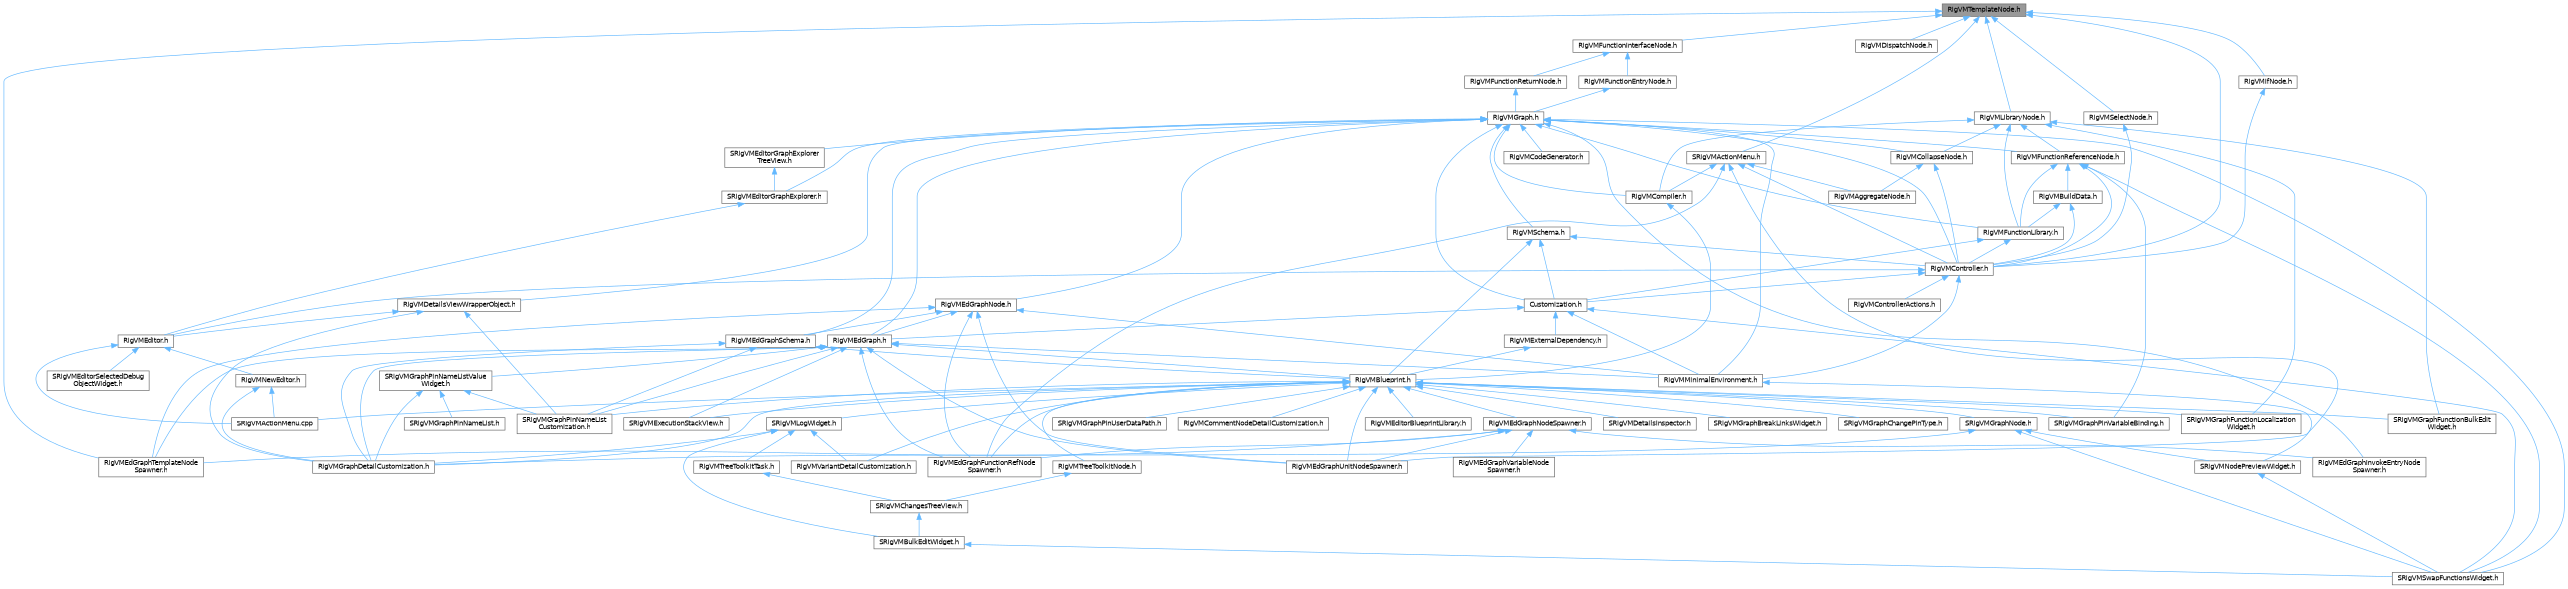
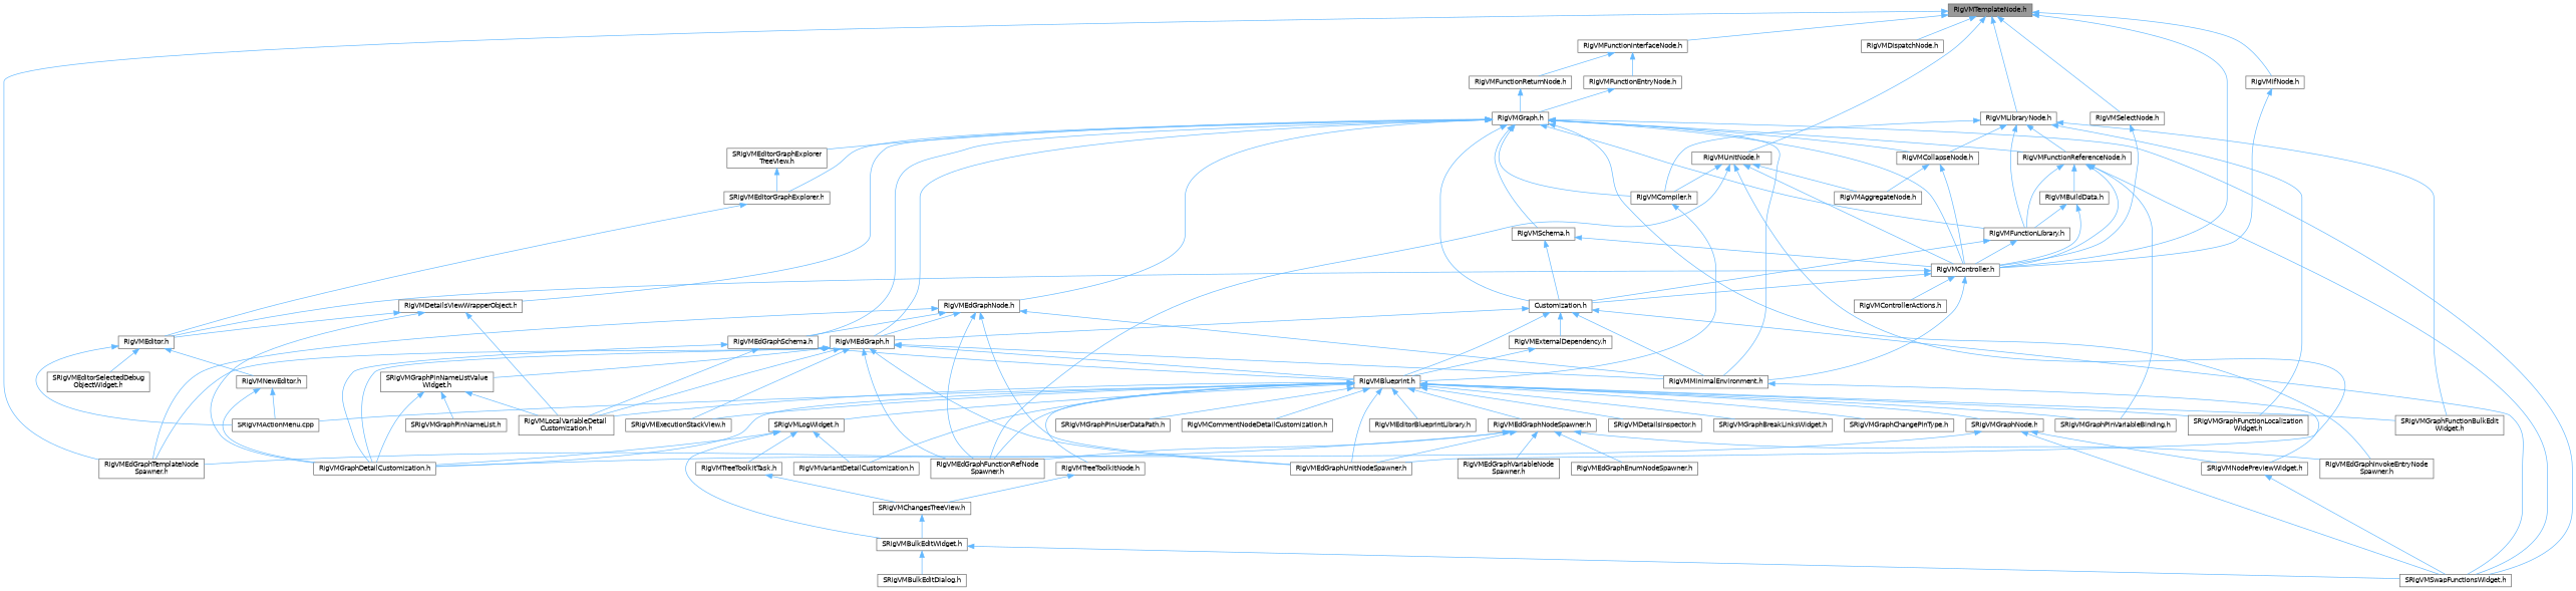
  digraph {
    node [color=grey40 fillcolor=white fontname=Helvetica fontsize=10 shape=box style=filled]
    edge [color=steelblue1 dir=back fontname=Helvetica fontsize=10 labelfontname=Helvetica labelfontsize=10 style=solid]
    n1 [color=gray40 fillcolor=grey60 fontcolor=black height=0.2 label="RigVMTemplateNode.h" width=0.4]
    n2 [height=0.2 label="RigVMController.h" width=0.4]
    n3 [height=0.2 label="RigVMEdGraphTemplateNode\lSpawner.h" width=0.4]
    n4 [height=0.2 label="RigVMDispatchNode.h" width=0.4]
    n5 [height=0.2 label="RigVMFunctionInterfaceNode.h" width=0.4]
    n6 [height=0.2 label="RigVMIfNode.h" width=0.4]
    n7 [height=0.2 label="RigVMLibraryNode.h" width=0.4]
    n8 [height=0.2 label="RigVMSelectNode.h" width=0.4]
-   n9 [height=0.2 label="SRigVMActionMenu.h" width=0.4]
+   n9 [height=0.2 label="RigVMUnitNode.h" width=0.4]
    n10 [height=0.2 label="Customization.h" width=0.4]
    n11 [height=0.2 label="RigVMMinimalEnvironment.h" width=0.4]
    n12 [height=0.2 label="RigVMControllerActions.h" width=0.4]
    n13 [height=0.2 label="RigVMEditor.h" width=0.4]
    n14 [height=0.2 label="RigVMFunctionEntryNode.h" width=0.4]
    n15 [height=0.2 label="RigVMFunctionReturnNode.h" width=0.4]
    n16 [height=0.2 label="SRigVMGraphFunctionBulkEdit\lWidget.h" width=0.4]
    n17 [height=0.2 label="SRigVMGraphFunctionLocalization\lWidget.h" width=0.4]
    n18 [height=0.2 label="RigVMCollapseNode.h" width=0.4]
    n19 [height=0.2 label="RigVMCompiler.h" width=0.4]
    n20 [height=0.2 label="RigVMFunctionLibrary.h" width=0.4]
    n21 [height=0.2 label="RigVMFunctionReferenceNode.h" width=0.4]
    n22 [height=0.2 label="RigVMEdGraphFunctionRefNode\lSpawner.h" width=0.4]
    n23 [height=0.2 label="RigVMEdGraphUnitNodeSpawner.h" width=0.4]
    n24 [height=0.2 label="RigVMAggregateNode.h" width=0.4]
    n25 [height=0.2 label="RigVMBlueprint.h" width=0.4]
    n26 [height=0.2 label="SRigVMSwapFunctionsWidget.h" width=0.4]
    n27 [height=0.2 label="RigVMEdGraph.h" width=0.4]
    n28 [height=0.2 label="RigVMExternalDependency.h" width=0.4]
    n29 [height=0.2 label="SRigVMNodePreviewWidget.h" width=0.4]
    n30 [height=0.2 label="SRigVMActionMenu.cpp" width=0.4]
    n31 [height=0.2 label="RigVMNewEditor.h" width=0.4]
    n32 [height=0.2 label="SRigVMEditorSelectedDebug\lObjectWidget.h" width=0.4]
    n33 [height=0.2 label="RigVMCommentNodeDetailCustomization.h" width=0.4]
    n34 [height=0.2 label="RigVMEdGraphNodeSpawner.h" width=0.4]
    n35 [height=0.2 label="RigVMEditorBlueprintLibrary.h" width=0.4]
    n36 [height=0.2 label="RigVMGraphDetailCustomization.h" width=0.4]
-   n37 [height=0.2 label="SRigVMGraphPinNameList\lCustomization.h" width=0.4]
+   n37 [height=0.2 label="RigVMLocalVariableDetail\lCustomization.h" width=0.4]
    n38 [height=0.2 label="RigVMTreeToolkitNode.h" width=0.4]
    n39 [height=0.2 label="RigVMVariantDetailCustomization.h" width=0.4]
    n40 [height=0.2 label="SRigVMDetailsInspector.h" width=0.4]
    n41 [height=0.2 label="SRigVMExecutionStackView.h" width=0.4]
    n42 [height=0.2 label="SRigVMGraphBreakLinksWidget.h" width=0.4]
    n43 [height=0.2 label="SRigVMGraphChangePinType.h" width=0.4]
    n44 [height=0.2 label="SRigVMGraphNode.h" width=0.4]
    n45 [height=0.2 label="SRigVMGraphPinUserDataPath.h" width=0.4]
    n46 [height=0.2 label="SRigVMGraphPinVariableBinding.h" width=0.4]
    n47 [height=0.2 label="SRigVMLogWidget.h" width=0.4]
    n48 [height=0.2 label="SRigVMGraphPinNameListValue\lWidget.h" width=0.4]
+   n49 [height=0.2 label="RigVMEdGraphEnumNodeSpawner.h" width=0.4]
    n50 [height=0.2 label="RigVMEdGraphInvokeEntryNode\lSpawner.h" width=0.4]
    n51 [height=0.2 label="RigVMEdGraphVariableNode\lSpawner.h" width=0.4]
    n52 [height=0.2 label="SRigVMChangesTreeView.h" width=0.4]
    n53 [height=0.2 label="SRigVMBulkEditWidget.h" width=0.4]
    n54 [height=0.2 label="RigVMTreeToolkitTask.h" width=0.4]
+   n55 [height=0.2 label="SRigVMBulkEditDialog.h" width=0.4]
    n56 [height=0.2 label="SRigVMGraphPinNameList.h" width=0.4]
    n57 [height=0.2 label="RigVMGraph.h" width=0.4]
-   n58 [height=0.2 label="RigVMCodeGenerator.h" width=0.4]
    n59 [height=0.2 label="RigVMDetailsViewWrapperObject.h" width=0.4]
    n60 [height=0.2 label="RigVMEdGraphNode.h" width=0.4]
    n61 [height=0.2 label="RigVMEdGraphSchema.h" width=0.4]
    n62 [height=0.2 label="RigVMSchema.h" width=0.4]
    n63 [height=0.2 label="SRigVMEditorGraphExplorer.h" width=0.4]
    n64 [height=0.2 label="SRigVMEditorGraphExplorer\lTreeView.h" width=0.4]
    n65 [height=0.2 label="RigVMBuildData.h" width=0.4]
    n1 -> n2
    n1 -> n3
    n1 -> n4
    n1 -> n5
    n1 -> n6
    n1 -> n7
    n1 -> n8
    n1 -> n9
    n2 -> n10
    n2 -> n11
    n2 -> n12
    n2 -> n13
    n5 -> n14
    n5 -> n15
    n6 -> n2
    n7 -> n16
    n7 -> n17
    n7 -> n18
    n7 -> n19
    n7 -> n20
    n7 -> n21
    n8 -> n2
    n9 -> n2
    n9 -> n19
    n9 -> n22
    n9 -> n23
    n9 -> n24
    n10 -> n11
-   n62 -> n25
+   n10 -> n25
    n10 -> n26
    n10 -> n27
    n10 -> n28
    n11 -> n29
    n13 -> n30
    n13 -> n31
    n13 -> n32
    n14 -> n57
    n15 -> n57
    n18 -> n2
    n18 -> n24
    n19 -> n25
    n20 -> n2
    n20 -> n10
    n21 -> n2
    n21 -> n20
    n21 -> n26
    n21 -> n46
    n21 -> n65
    n25 -> n16
    n25 -> n17
    n25 -> n22
    n25 -> n23
    n25 -> n30
    n25 -> n33
    n25 -> n34
    n25 -> n35
    n25 -> n36
    n25 -> n37
    n25 -> n38
    n25 -> n39
    n25 -> n40
    n25 -> n41
    n25 -> n42
    n25 -> n43
    n25 -> n44
    n25 -> n45
    n25 -> n46
    n25 -> n47
    n27 -> n3
    n27 -> n11
    n27 -> n22
    n27 -> n23
    n27 -> n25
    n27 -> n36
    n27 -> n37
    n27 -> n41
    n27 -> n48
    n28 -> n25
    n29 -> n26
    n31 -> n30
    n31 -> n36
    n34 -> n3
    n34 -> n22
    n34 -> n23
+   n34 -> n49
    n34 -> n50
    n34 -> n51
    n38 -> n52
    n44 -> n26
    n44 -> n29
    n44 -> n36
    n47 -> n36
    n47 -> n39
    n47 -> n53
    n47 -> n54
    n48 -> n36
    n48 -> n37
    n48 -> n56
    n52 -> n53
    n53 -> n26
+   n53 -> n55
    n54 -> n52
    n57 -> n2
    n57 -> n10
    n57 -> n11
    n57 -> n18
    n57 -> n19
    n57 -> n20
    n57 -> n21
    n57 -> n26
    n57 -> n27
    n57 -> n50
-   n57 -> n58
    n57 -> n59
    n57 -> n60
    n57 -> n61
    n57 -> n62
    n57 -> n63
    n57 -> n64
    n59 -> n13
    n59 -> n36
    n59 -> n37
    n60 -> n3
    n60 -> n11
    n60 -> n22
    n60 -> n23
    n60 -> n27
    n60 -> n61
    n61 -> n25
    n61 -> n36
    n61 -> n37
    n62 -> n2
    n62 -> n10
    n63 -> n13
    n64 -> n63
    n65 -> n2
    n65 -> n20
  }
